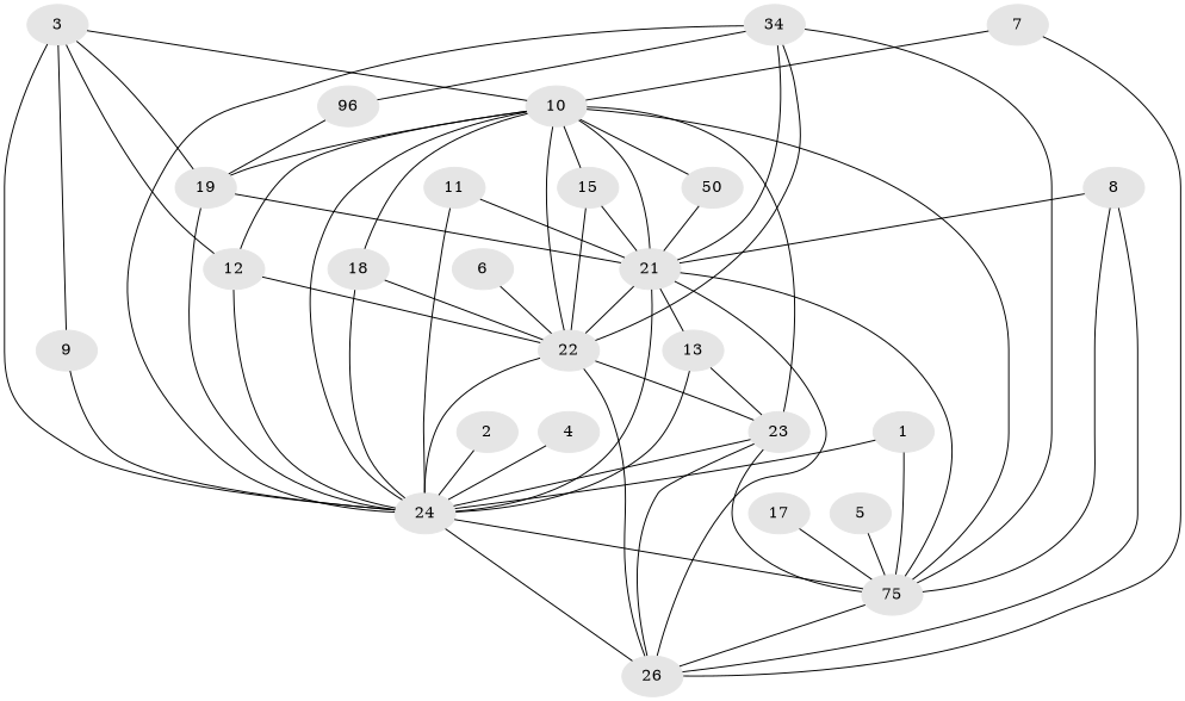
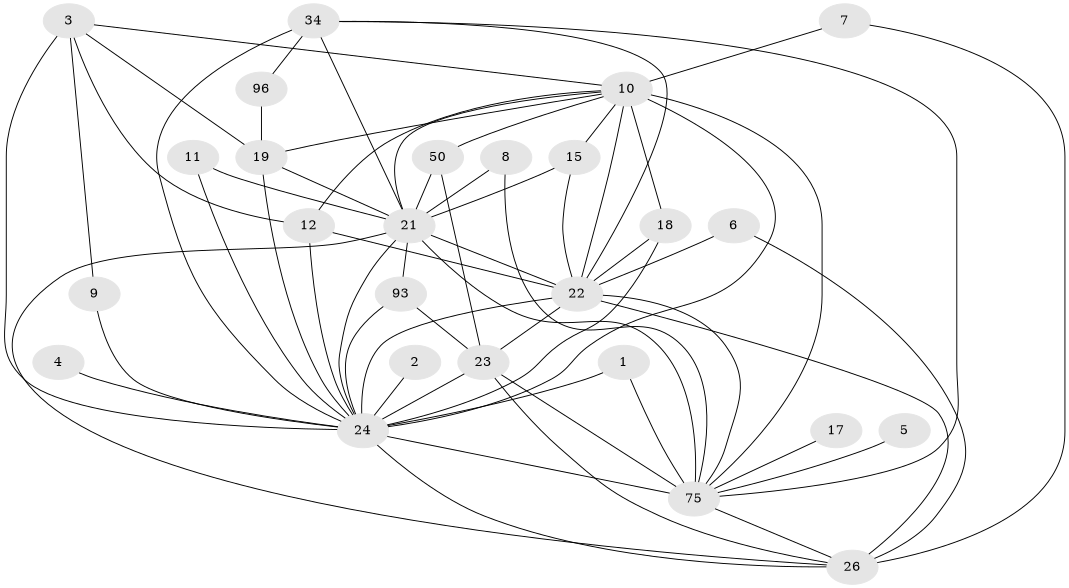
  graph {
    node [color=gray90 style=filled]
    edge [weight=1.0]
    1
    24
    n3 [label=75]
    26
    2
    22
    23
    3
    9
    10
    12
    19
    21
    15
    18
    n16 [label=50]
    17
    4
    5
    6
    7
    8
-   13
+   13 [label=93]
    11
    n25 [label=34]
    n26 [label=96]
    1 -- 24
    1 -- n3
    24 -- n3 [weight=4.0]
    24 -- 26
    n3 -- 26
    2 -- 24
    22 -- 24 [weight=4.0]
+   22 -- n3 [weight=4.0]
    22 -- 26 [weight=2.0]
    22 -- 23 [weight=2.0]
    23 -- 24 [weight=2.0]
    23 -- n3 [weight=2.0]
    23 -- 26
    3 -- 24 [weight=3.0]
    3 -- 9
    3 -- 10
    3 -- 12
    3 -- 19
    9 -- 24
    10 -- 24 [weight=2.0]
    10 -- n3 [weight=2.0]
    10 -- 22 [weight=2.0]
-   10 -- 23
+   n16 -- 23
    10 -- 12
    10 -- 19
    10 -- 21 [weight=2.0]
    10 -- 15
    10 -- 18
    10 -- n16
    12 -- 24
    12 -- 22
    19 -- 24 [weight=2.0]
    19 -- 21
    21 -- 24 [weight=4.0]
    21 -- n3 [weight=4.0]
    21 -- 26
    21 -- 22 [weight=5.0]
    21 -- 13 [weight=2.0]
    15 -- 22
    15 -- 21
    18 -- 24 [weight=2.0]
    18 -- 22
    n16 -- 21
    17 -- n3
    4 -- 24
    5 -- n3
-   8 -- 26
+   6 -- 26
    6 -- 22
    7 -- 26
    7 -- 10
    8 -- n3
    8 -- 21
    13 -- 24
    13 -- 23
    11 -- 24
    11 -- 21
    n25 -- 24
    n25 -- n3
    n25 -- 22
    n25 -- 21
    n25 -- n26
    n26 -- 19
  }
